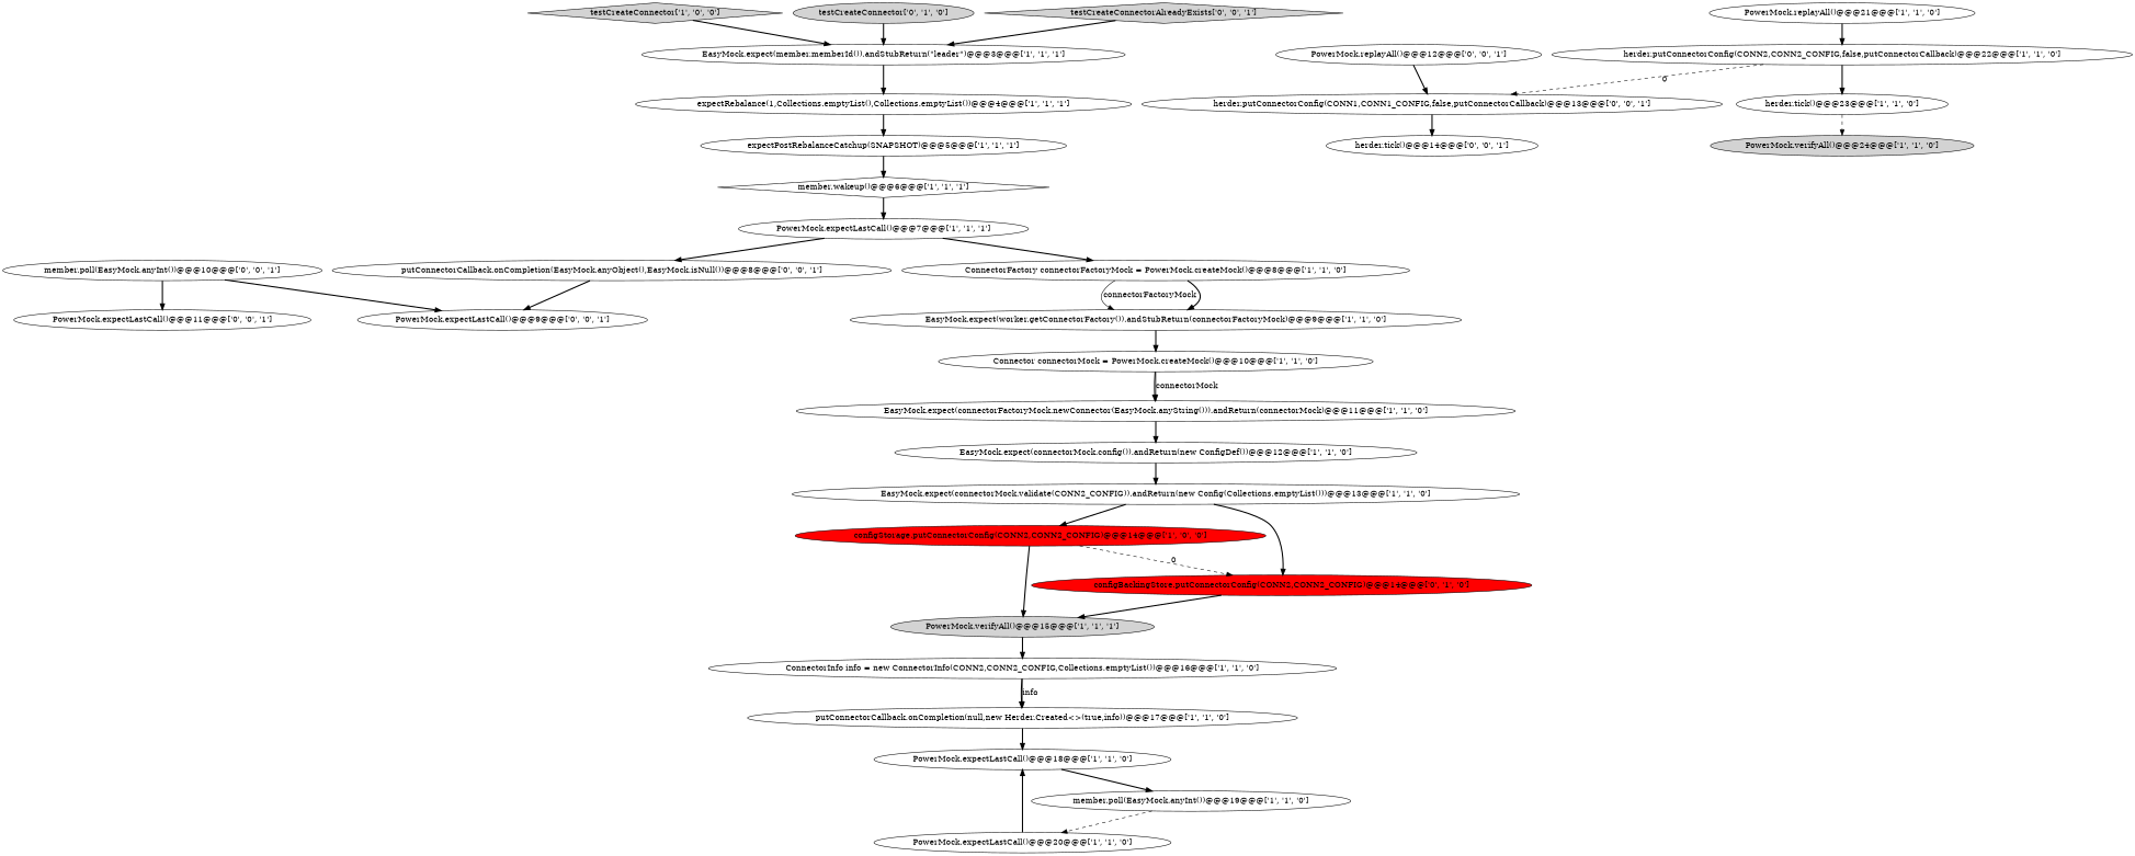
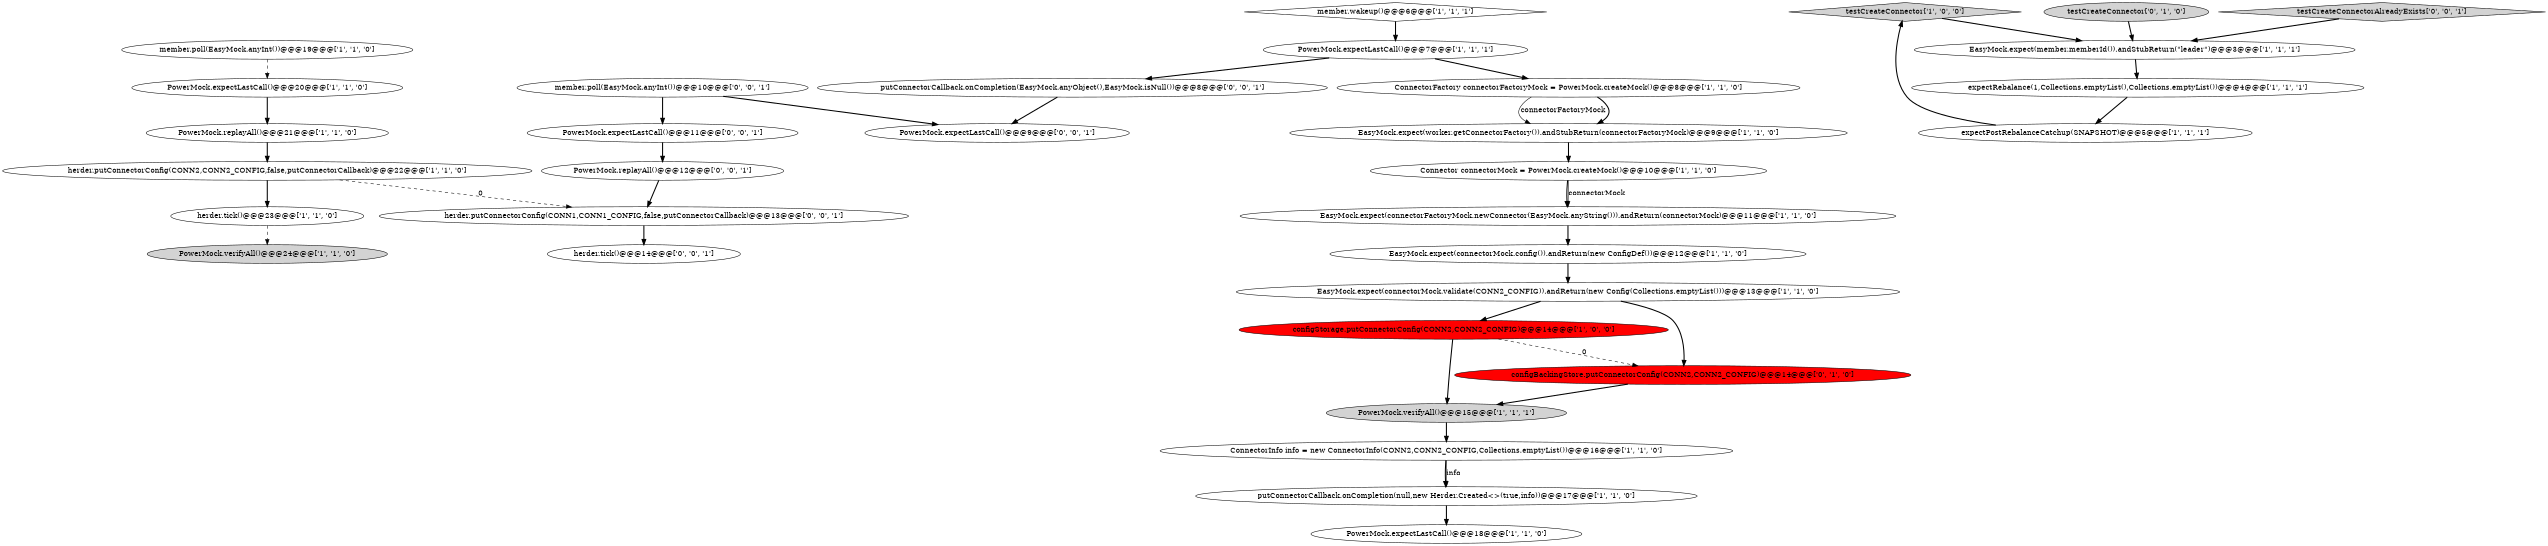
  digraph {
    node [fillcolor=white shape=ellipse style=filled]
    edge [style=bold]
    n1 [fillcolor=lightgray label="PowerMock.verifyAll()@@@15@@@['1', '1', '1']"]
    n2 [label="ConnectorInfo info = new ConnectorInfo(CONN2,CONN2_CONFIG,Collections.emptyList())@@@16@@@['1', '1', '0']"]
    n3 [label="putConnectorCallback.onCompletion(null,new Herder.Created<>(true,info))@@@17@@@['1', '1', '0']"]
    n4 [label="herder.putConnectorConfig(CONN1,CONN1_CONFIG,false,putConnectorCallback)@@@13@@@['0', '0', '1']"]
    n5 [label="herder.tick()@@@14@@@['0', '0', '1']"]
    n6 [label="EasyMock.expect(connectorFactoryMock.newConnector(EasyMock.anyString())).andReturn(connectorMock)@@@11@@@['1', '1', '0']"]
    n7 [label="EasyMock.expect(connectorMock.config()).andReturn(new ConfigDef())@@@12@@@['1', '1', '0']"]
    n8 [label="EasyMock.expect(connectorMock.validate(CONN2_CONFIG)).andReturn(new Config(Collections.emptyList()))@@@13@@@['1', '1', '0']"]
    n9 [label="PowerMock.expectLastCall()@@@7@@@['1', '1', '1']"]
    n10 [label="putConnectorCallback.onCompletion(EasyMock.anyObject(),EasyMock.isNull())@@@8@@@['0', '0', '1']"]
    n11 [label="ConnectorFactory connectorFactoryMock = PowerMock.createMock()@@@8@@@['1', '1', '0']"]
    n12 [label="PowerMock.expectLastCall()@@@9@@@['0', '0', '1']"]
    n13 [label="EasyMock.expect(worker.getConnectorFactory()).andStubReturn(connectorFactoryMock)@@@9@@@['1', '1', '0']"]
    n14 [fillcolor=red label="configStorage.putConnectorConfig(CONN2,CONN2_CONFIG)@@@14@@@['1', '0', '0']"]
    n15 [fillcolor=red label="configBackingStore.putConnectorConfig(CONN2,CONN2_CONFIG)@@@14@@@['0', '1', '0']"]
    n16 [fillcolor=lightgray label="testCreateConnector['1', '0', '0']" shape=diamond]
    n17 [label="EasyMock.expect(member.memberId()).andStubReturn(\"leader\")@@@3@@@['1', '1', '1']"]
    n18 [label="expectRebalance(1,Collections.emptyList(),Collections.emptyList())@@@4@@@['1', '1', '1']"]
    n19 [label="PowerMock.replayAll()@@@12@@@['0', '0', '1']"]
    n20 [label="herder.putConnectorConfig(CONN2,CONN2_CONFIG,false,putConnectorCallback)@@@22@@@['1', '1', '0']"]
    n21 [label="herder.tick()@@@23@@@['1', '1', '0']"]
    n22 [fillcolor=lightgray label="PowerMock.verifyAll()@@@24@@@['1', '1', '0']"]
    n23 [label="Connector connectorMock = PowerMock.createMock()@@@10@@@['1', '1', '0']"]
    n24 [label="PowerMock.expectLastCall()@@@20@@@['1', '1', '0']"]
    n25 [label="PowerMock.replayAll()@@@21@@@['1', '1', '0']"]
    n26 [label="expectPostRebalanceCatchup(SNAPSHOT)@@@5@@@['1', '1', '1']"]
    n27 [label="member.wakeup()@@@6@@@['1', '1', '1']" shape=diamond]
    n28 [label="PowerMock.expectLastCall()@@@18@@@['1', '1', '0']"]
    n29 [label="member.poll(EasyMock.anyInt())@@@19@@@['1', '1', '0']"]
    n30 [label="member.poll(EasyMock.anyInt())@@@10@@@['0', '0', '1']"]
    n31 [label="PowerMock.expectLastCall()@@@11@@@['0', '0', '1']"]
    n32 [fillcolor=lightgray label="testCreateConnector['0', '1', '0']"]
    n33 [fillcolor=lightgray label="testCreateConnectorAlreadyExists['0', '0', '1']" shape=diamond]
    n1 -> n2
    n2 -> n3
    n2 -> n3 [label=info style=solid]
    n3 -> n28
    n4 -> n5
    n6 -> n7
    n7 -> n8
    n8 -> n14
    n8 -> n15
    n9 -> n10
    n9 -> n11
    n10 -> n12
    n11 -> n13
    n11 -> n13 [label=connectorFactoryMock style=solid]
    n13 -> n23
    n14 -> n1
    n14 -> n15 [label=0 style=dashed]
    n15 -> n1
    n16 -> n17
    n17 -> n18
    n18 -> n26
    n19 -> n4
    n20 -> n4 [label=0 style=dashed]
    n20 -> n21
    n21 -> n22 [style=dashed]
    n23 -> n6
    n23 -> n6 [label=connectorMock style=solid]
-   n24 -> n28
+   n24 -> n25
    n25 -> n20
-   n26 -> n27
+   n26 -> n16
    n27 -> n9
-   n28 -> n29
    n29 -> n24 [style=dashed]
    n30 -> n12
    n30 -> n31
+   n31 -> n19
    n32 -> n17
    n33 -> n17
  }
